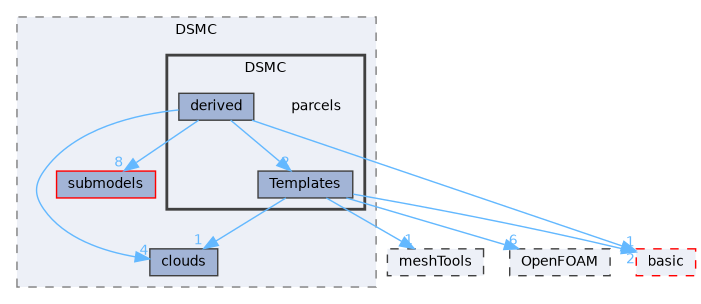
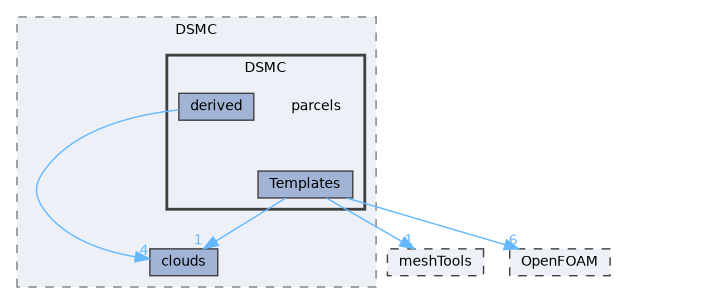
  digraph {
    compound=true
    node [fontname=Helvetica fontsize=10 shape=box color=grey25 fillcolor="#a2b4d6" style=filled]
    edge [color=steelblue1 fontcolor=steelblue1 fontname=Helvetica fontsize=10 headlabel=1 labeldistance=1.5 labelfontname=Helvetica labelfontsize=10]
    n1 [height=0.2 label=parcels shape=plaintext width=0.4 color="" fillcolor="" style=""]
    n2 [height=0.2 label=derived width=0.4]
    n3 [height=0.2 label=Templates width=0.4]
-   n4 [color=red height=0.2 label=submodels width=0.4]
    n5 [height=0.2 label=clouds width=0.4]
-   n6 [color=red fillcolor="#edf0f7" height=0.2 label=basic style="filled,dashed" width=0.4]
    n7 [fillcolor="#edf0f7" height=0.2 label=meshTools style="filled,dashed" width=0.4]
    n8 [fillcolor="#edf0f7" height=0.2 label=OpenFOAM style="filled,dashed" width=0.4]
    subgraph cluster_1 {
      bgcolor="#edf0f7"
      fontname=Helvetica
      fontsize=10
      label=DSMC
      pencolor=grey50
      style="filled,dashed"
-     n4
      n5
      subgraph cluster_2 {
        bgcolor="#edf0f7"
        fontname=Helvetica
        fontsize=10
        label=DSMC
        pencolor=grey25
        style="filled,bold"
        n1
        n2
        n3
      }
    }
-   n2 -> n3 [headlabel=2]
-   n2 -> n4 [headlabel=8]
    n2 -> n5 [headlabel=4]
-   n2 -> n6
    n3 -> n5
-   n3 -> n6 [headlabel=2]
    n3 -> n7
    n3 -> n8 [headlabel=6]
  }
